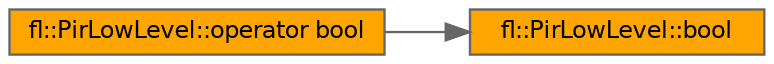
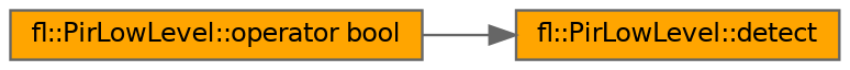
  digraph {
    rankdir=RL
    node [fillcolor=orange fontname=Helvetica fontsize=10 shape=box style=filled]
-   n1 [color=gray40 fontcolor=black height=0.2 label="fl::PirLowLevel::bool" width=0.4]
+   n1 [color=gray40 fontcolor=black height=0.2 label="fl::PirLowLevel::detect" width=0.4]
    n2 [color=grey40 height=0.2 label="fl::PirLowLevel::operator bool" width=0.4]
    n1 -> n2 [color=gray40 dir=back fontname=Helvetica fontsize=10 labelfontname=Helvetica labelfontsize=10 style=solid]
  }
